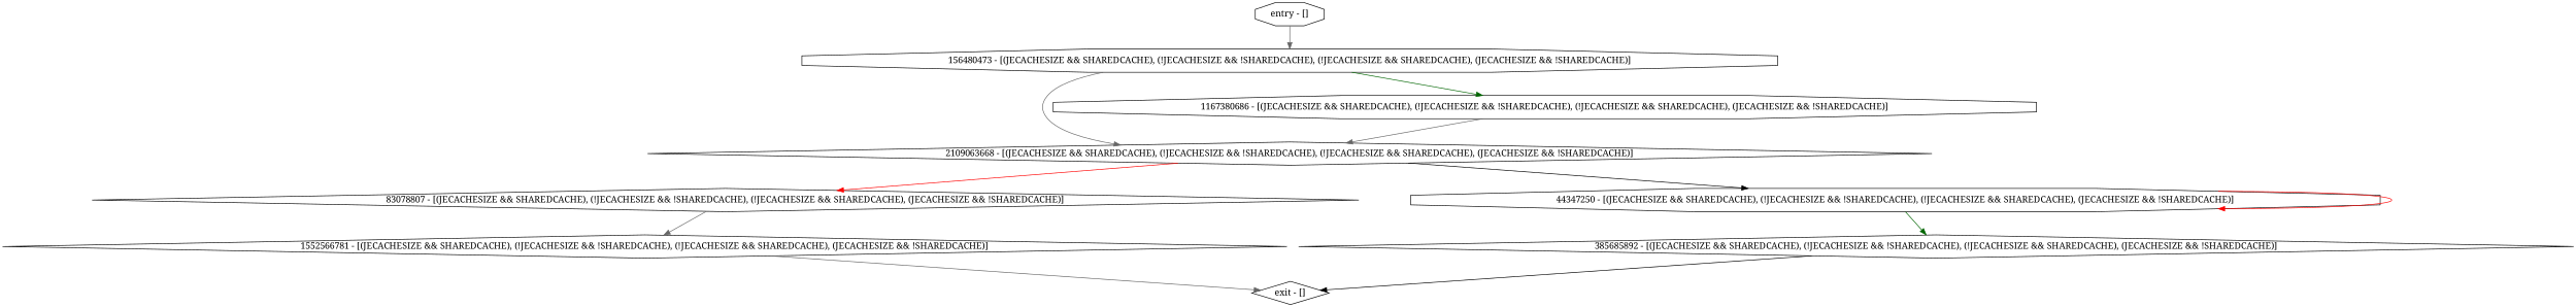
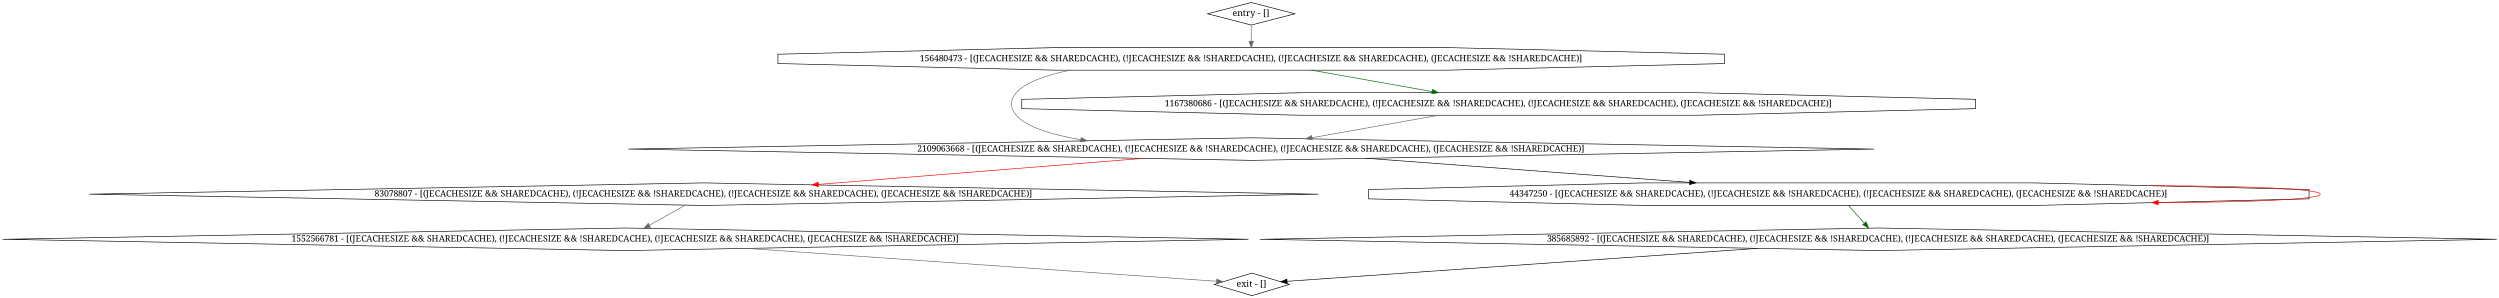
  digraph {
    fontname="Noto Serif"
    node [shape=diamond fontname="Noto Serif"]
    edge [color=gray40 fontname="Noto Serif"]
    n1 [label="83078807 - [(JECACHESIZE && SHAREDCACHE), (!JECACHESIZE && !SHAREDCACHE), (!JECACHESIZE && SHAREDCACHE), (JECACHESIZE && !SHAREDCACHE)]"]
    n2 [label="1552566781 - [(JECACHESIZE && SHAREDCACHE), (!JECACHESIZE && !SHAREDCACHE), (!JECACHESIZE && SHAREDCACHE), (JECACHESIZE && !SHAREDCACHE)]"]
-   n3 [label="entry - []" shape=octagon]
+   n3 [label="entry - []"]
    n4 [label="156480473 - [(JECACHESIZE && SHAREDCACHE), (!JECACHESIZE && !SHAREDCACHE), (!JECACHESIZE && SHAREDCACHE), (JECACHESIZE && !SHAREDCACHE)]" shape=octagon]
    n5 [label="exit - []"]
    n6 [label="2109063668 - [(JECACHESIZE && SHAREDCACHE), (!JECACHESIZE && !SHAREDCACHE), (!JECACHESIZE && SHAREDCACHE), (JECACHESIZE && !SHAREDCACHE)]"]
    n7 [label="44347250 - [(JECACHESIZE && SHAREDCACHE), (!JECACHESIZE && !SHAREDCACHE), (!JECACHESIZE && SHAREDCACHE), (JECACHESIZE && !SHAREDCACHE)]" shape=octagon]
    n8 [label="1167380686 - [(JECACHESIZE && SHAREDCACHE), (!JECACHESIZE && !SHAREDCACHE), (!JECACHESIZE && SHAREDCACHE), (JECACHESIZE && !SHAREDCACHE)]" shape=octagon]
    n9 [label="385685892 - [(JECACHESIZE && SHAREDCACHE), (!JECACHESIZE && !SHAREDCACHE), (!JECACHESIZE && SHAREDCACHE), (JECACHESIZE && !SHAREDCACHE)]"]
    n1 -> n2
    n2 -> n5
    n3 -> n4
    n4 -> n6
    n4 -> n8 [color=darkgreen]
    n6 -> n1 [color=red]
    n6 -> n7 [color=black]
    n7 -> n7 [color=red]
    n7 -> n9 [color=darkgreen]
    n8 -> n6
    n9 -> n5 [color=black]
  }
